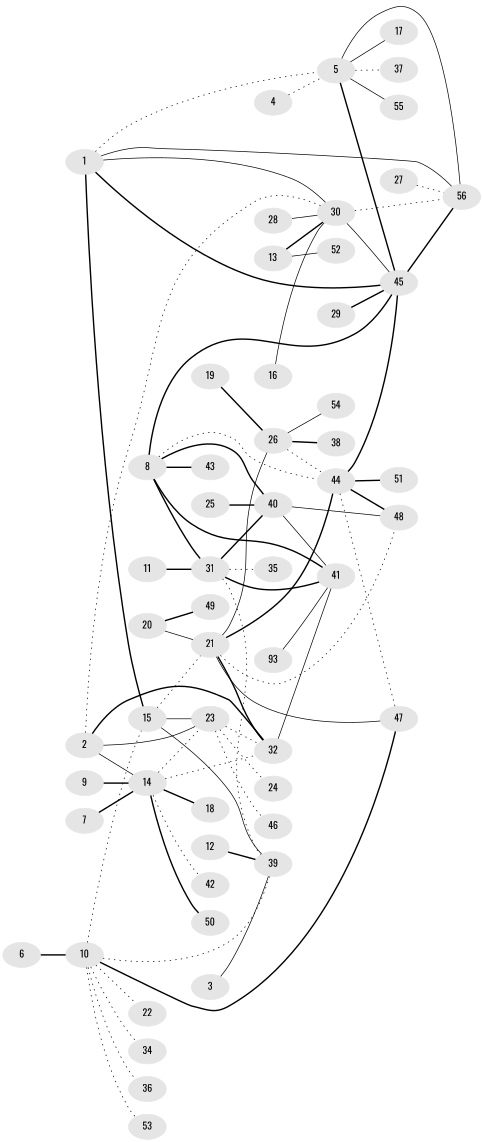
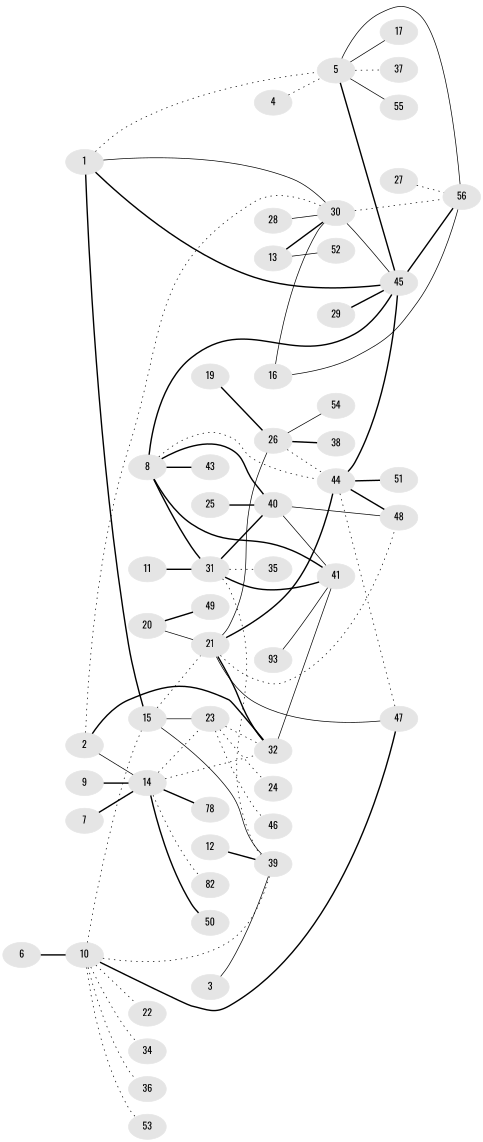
  graph {
    fontname=Oswald
    rankdir=LR
    node [color=gray90 fontname=Oswald style=filled]
    edge [fontname=Oswald style=bold weight=1.0]
    1
    5
    15
    30
    45
    56
    17
    37
    55
    23
    39
    21
    2
    14
    32
-   18
-   42
+   18 [label=78]
+   42 [label=82]
    50
    24
    46
    41
    3
    4
    6
    10
    22
    34
    36
    47
    53
    7
    8
    31
    40
    43
    44
    35
    48
    51
    9
    11
    12
    13
    52
    26
    16
    19
    38
    54
    20
    49
    25
    27
    28
    29
    n56 [label=93]
    1 -- 5 [style=dotted]
    1 -- 15
    1 -- 30 [style=solid]
    1 -- 45
-   1 -- 56 [style=solid]
+   16 -- 56 [style=solid]
    5 -- 45
    5 -- 56 [style=solid]
    5 -- 17 [style=solid]
    5 -- 37 [style=dotted]
    5 -- 55 [style=solid]
    15 -- 23 [style=solid]
    15 -- 39 [style=solid weight=2.0]
    15 -- 21 [style=dotted]
    30 -- 45 [style=solid]
    30 -- 56 [style=dotted]
    45 -- 56
    23 -- 32 [style=dotted]
    23 -- 24 [style=dotted]
    23 -- 46 [style=dotted]
    21 -- 32
    21 -- 47 [style=solid]
    21 -- 44 [weight=2.0]
    21 -- 48 [style=dotted]
    21 -- 26 [style=solid weight=4.0]
    2 -- 30 [style=dotted]
-   2 -- 23 [style=solid]
    2 -- 14 [style=solid weight=2.0]
    2 -- 32
    14 -- 23 [style=dotted weight=2.0]
    14 -- 32 [style=dotted weight=2.0]
    14 -- 18
    14 -- 42 [style=dotted]
    14 -- 50
    32 -- 41 [style=solid]
    3 -- 39 [style=solid]
    4 -- 5 [style=dotted]
    6 -- 10
    10 -- 15 [style=dotted weight=4.0]
    10 -- 39 [style=dotted weight=2.0]
    10 -- 22 [style=dotted]
    10 -- 34 [style=dotted]
    10 -- 36 [style=dotted]
    10 -- 47
    10 -- 53 [style=dotted]
    7 -- 14
    8 -- 45
    8 -- 41 [weight=2.0]
    8 -- 31 [weight=2.0]
    8 -- 40 [weight=2.0]
    8 -- 43
    8 -- 44 [style=dotted]
    31 -- 39 [style=dotted]
    31 -- 41
    31 -- 40
    31 -- 35 [style=dotted]
    40 -- 41 [style=solid]
    40 -- 48 [style=solid]
    44 -- 45
    44 -- 47 [style=dotted]
    44 -- 48
    44 -- 51
    9 -- 14
    11 -- 31
    12 -- 39
    13 -- 30
    13 -- 52 [style=solid]
    26 -- 44 [style=dotted weight=2.0]
    26 -- 38
    26 -- 54 [style=solid]
    16 -- 30 [style=solid]
    19 -- 26
    20 -- 21 [style=solid]
    20 -- 49
    25 -- 40
    27 -- 56 [style=dotted]
    28 -- 30 [style=solid]
    29 -- 45
    n56 -- 41 [style=solid]
  }
